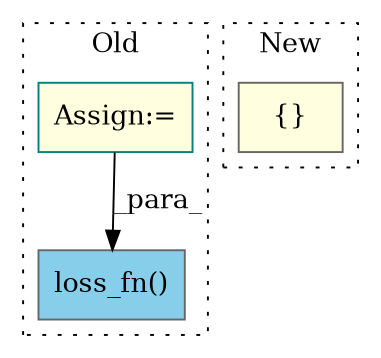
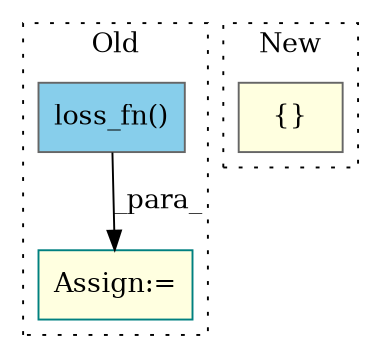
  digraph {
    node [shape=box style=filled fillcolor=lightyellow color=gray40]
    n1 [a=75 l="13,1" label="loss_fn()" s="2571,2604" fillcolor=skyblue]
    n2 [a=68 l=3 label="Assign:=" s=2568 color=teal]
    n3 [a=59 l="2,1" label="{}" s="3637,3637"]
    subgraph cluster_1 {
      label=Old
      style=dotted
      n1
      n2
    }
    subgraph cluster_2 {
      label=New
      style=dotted
      n3
    }
-   n2 -> n1 [label=_para_]
+   n1 -> n2 [label=_para_]
  }
